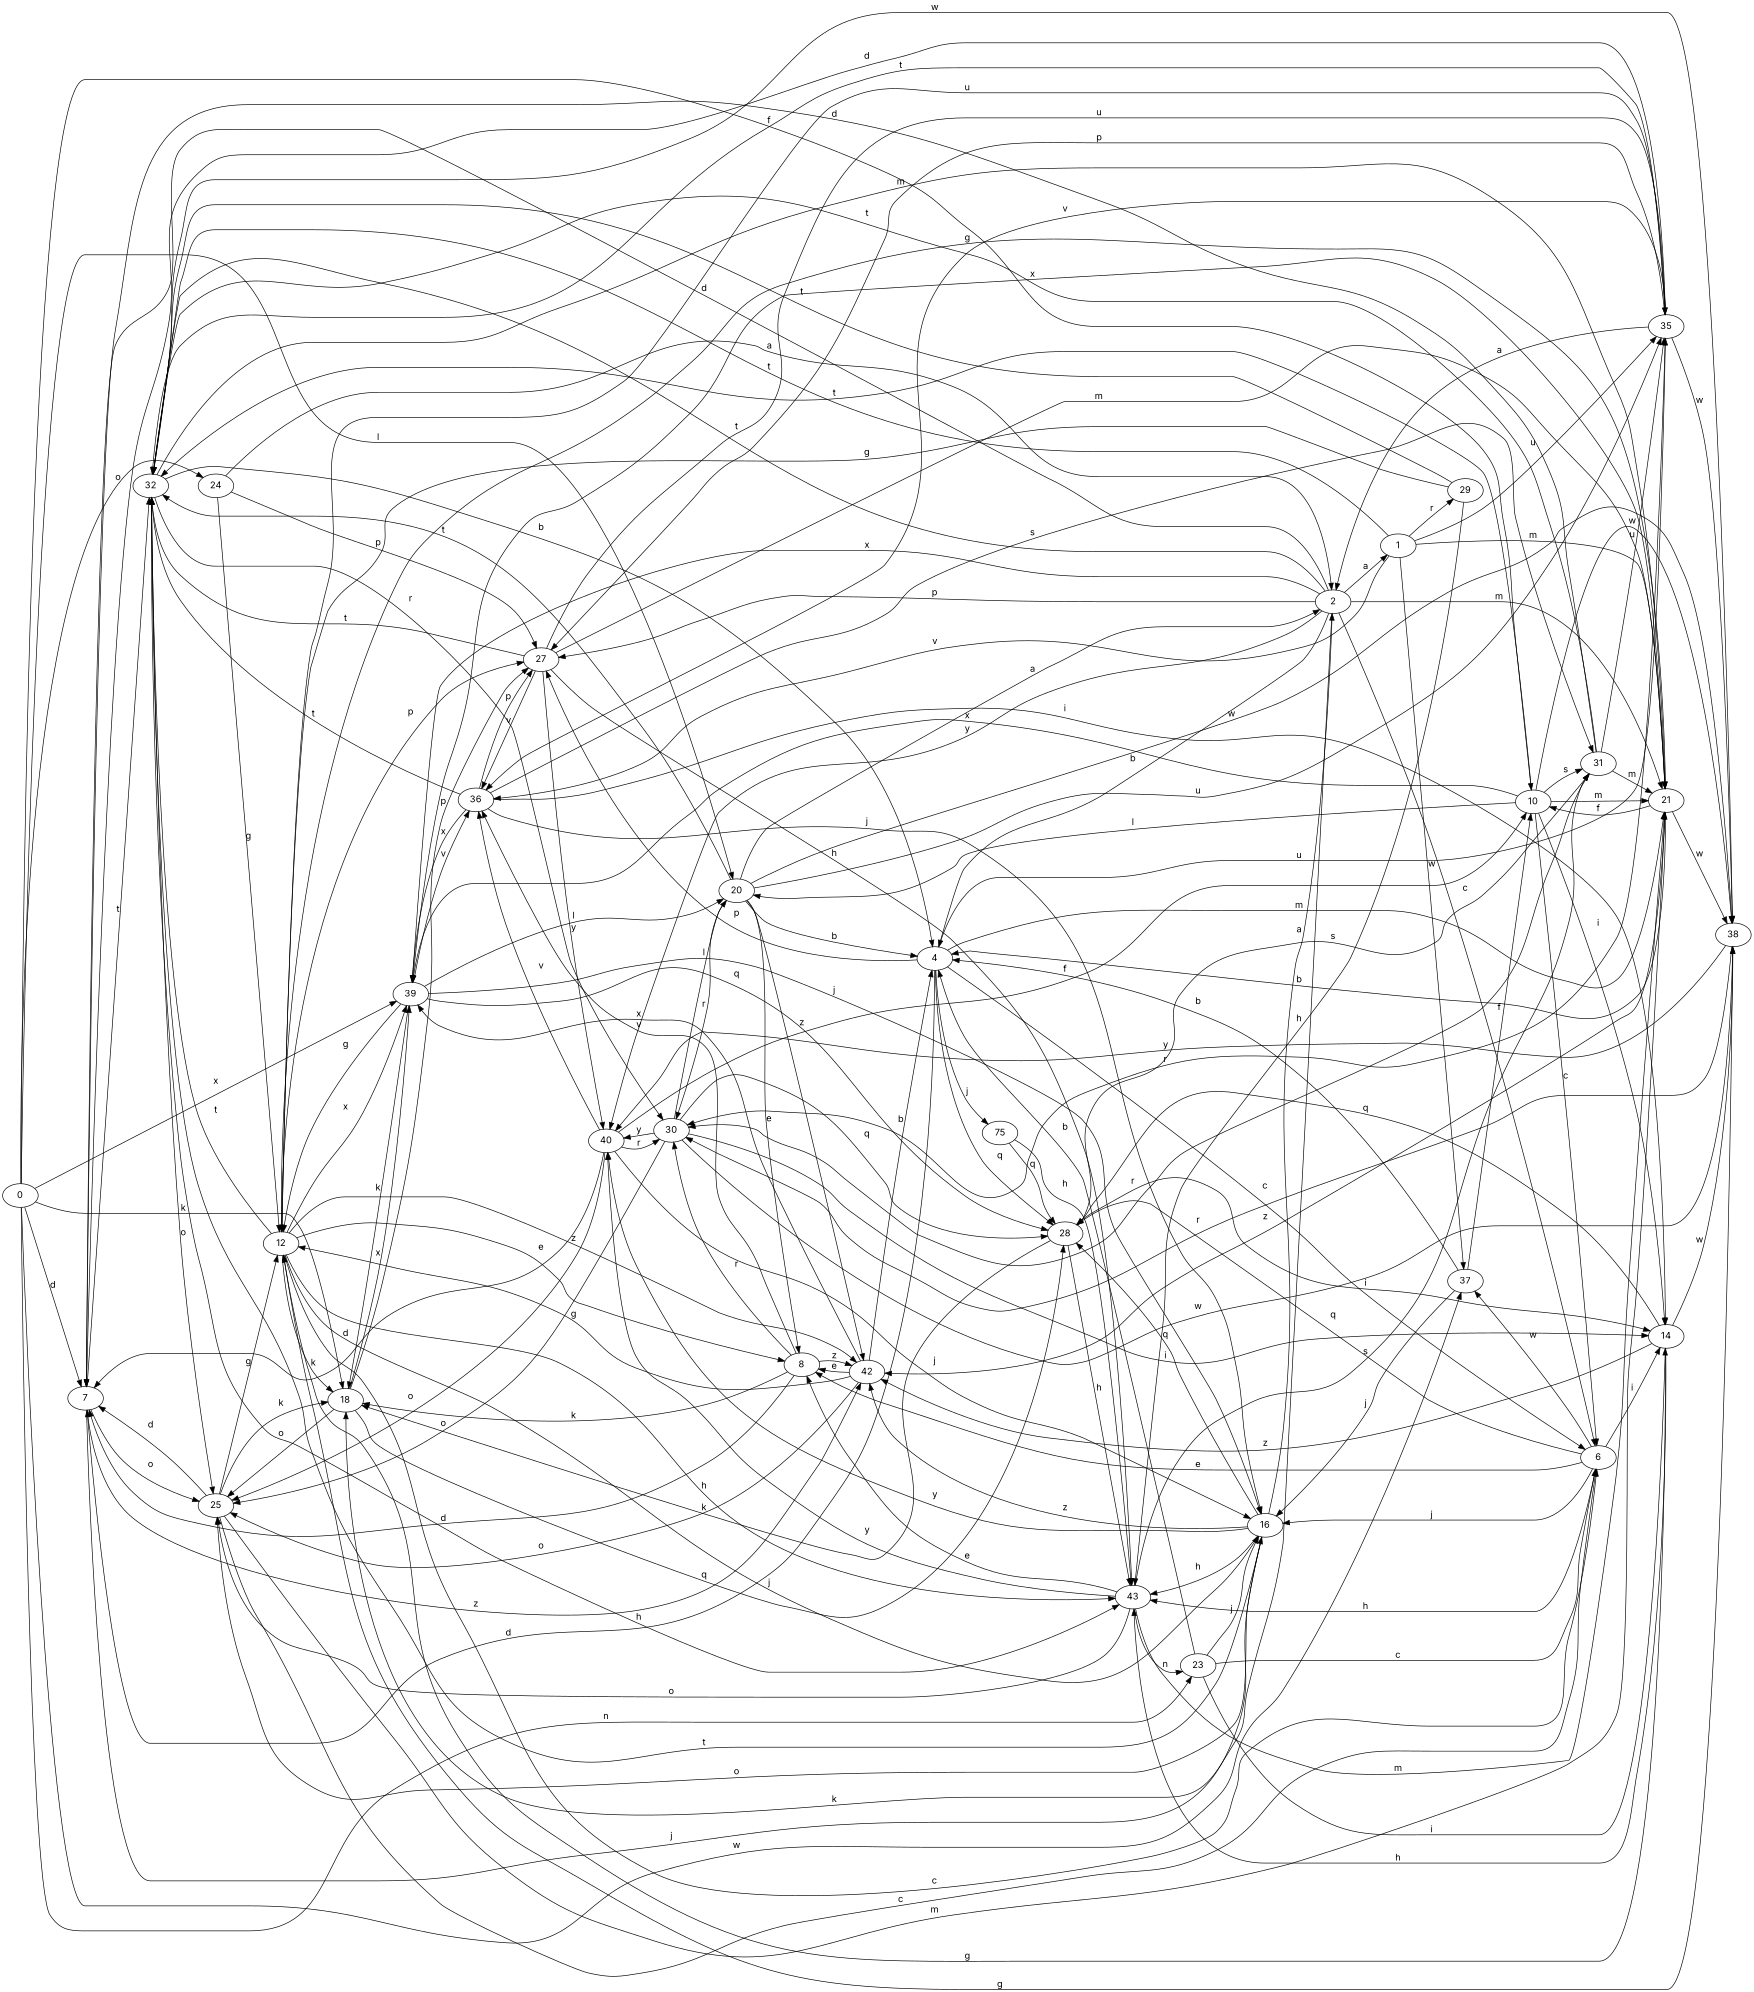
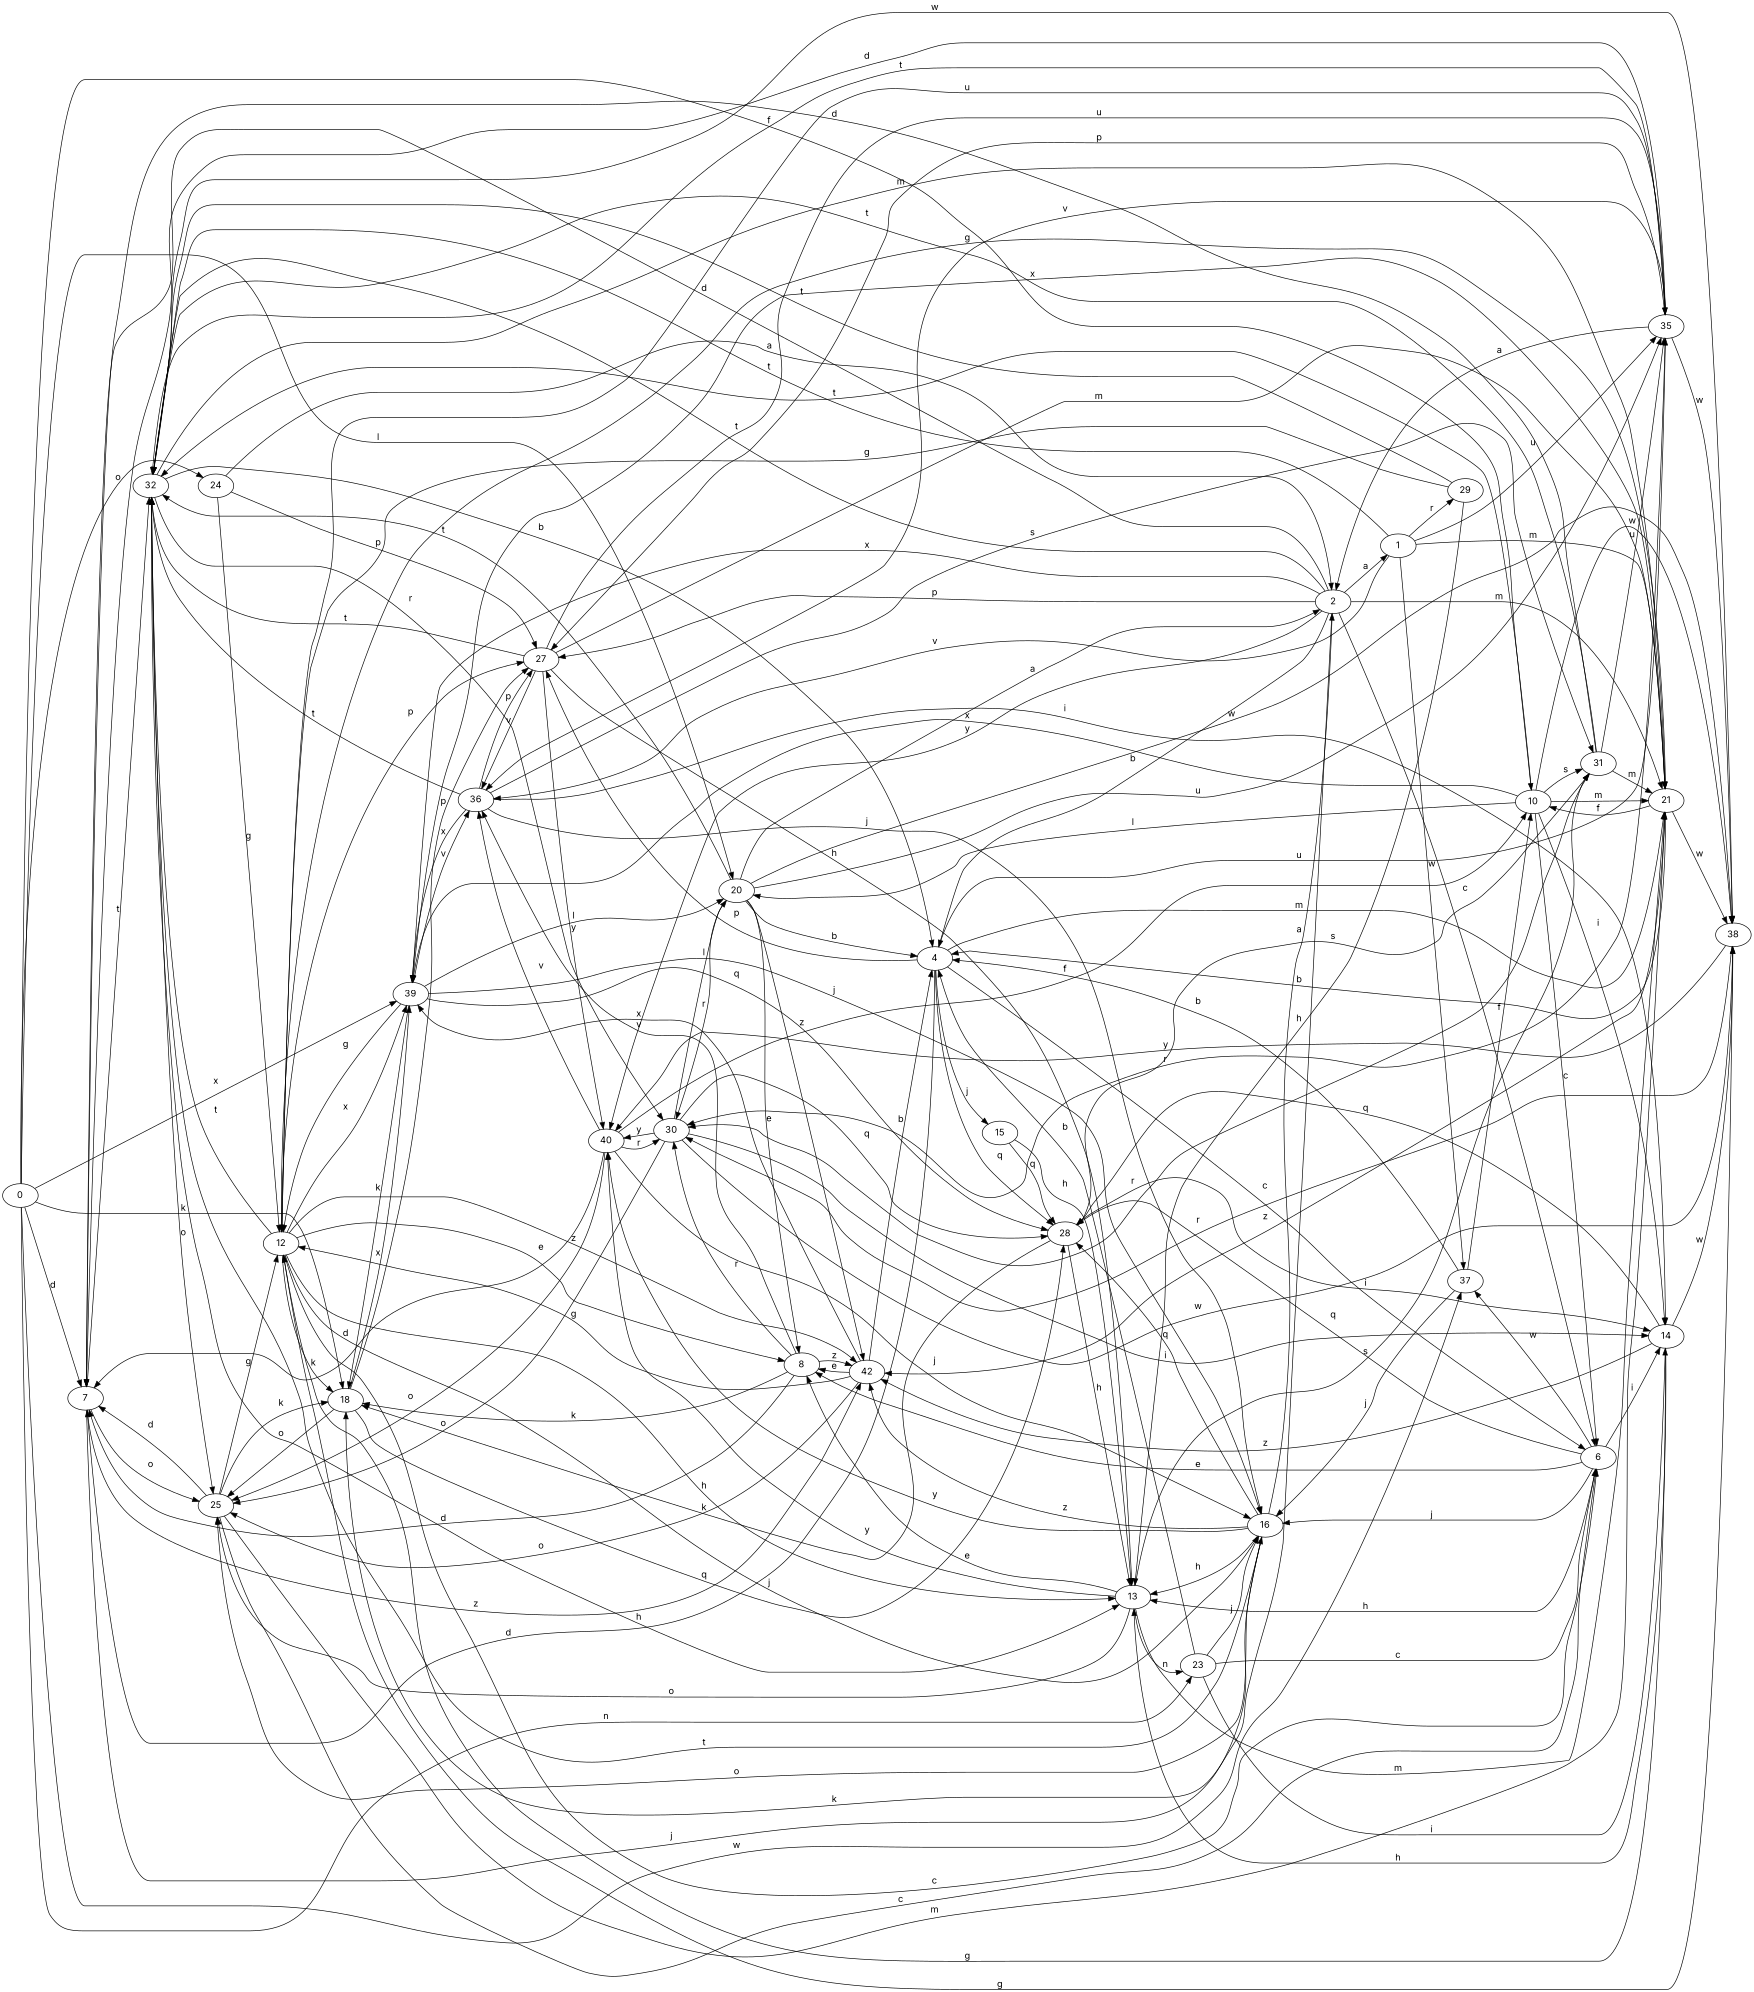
  strict digraph {
    fontname=Inter
    rankdir=LR
    node [fontname=Inter]
    edge [fontname=Inter]
    0
    7
    10
    18
    20
    23
    24
    37
    39
    32
    16
    25
    42
    21
    6
    14
    31
    38
    27
    28
    35
    2
    4
    8
    30
    12
    36
    1
    29
-   13 [label=43]
+   13
    40
-   15 [label=75]
+   15
    0 -> 7 [label=d]
    0 -> 10 [label=f]
    0 -> 18 [label=k]
    0 -> 20 [label=l]
    0 -> 23 [label=n]
    0 -> 24 [label=o]
    0 -> 37 [label=w]
    0 -> 39 [label=x]
    7 -> 32 [label=t]
    7 -> 16 [label=j]
    7 -> 25 [label=o]
    7 -> 42 [label=z]
    10 -> 20 [label=l]
    10 -> 39 [label=x]
    10 -> 32 [label=t]
    10 -> 21 [label=m]
    10 -> 6 [label=c]
    10 -> 14 [label=i]
    10 -> 31 [label=s]
    10 -> 38 [label=w]
    18 -> 39 [label=x]
    18 -> 25 [label=o]
    18 -> 27 [label=p]
    18 -> 28 [label=q]
    20 -> 32 [label=t]
    20 -> 42 [label=z]
    20 -> 38 [label=w]
    20 -> 35 [label=u]
    20 -> 2 [label=a]
    20 -> 4 [label=b]
    20 -> 8 [label=e]
    20 -> 30 [label=r]
    23 -> 16 [label=j]
    23 -> 6 [label=c]
    23 -> 14 [label=i]
    23 -> 4 [label=b]
    24 -> 27 [label=p]
    24 -> 2 [label=a]
    24 -> 12 [label=g]
    37 -> 10 [label=f]
    37 -> 16 [label=j]
    37 -> 4 [label=b]
    39 -> 18 [label=k]
    39 -> 20 [label=l]
    39 -> 16 [label=j]
    39 -> 28 [label=q]
    39 -> 12 [label=g]
    39 -> 36 [label=v]
    32 -> 25 [label=o]
    32 -> 21 [label=m]
    32 -> 38 [label=w]
    32 -> 4 [label=b]
    32 -> 30 [label=r]
    32 -> 13 [label=h]
    16 -> 32 [label=t]
    16 -> 25 [label=o]
    16 -> 42 [label=z]
    16 -> 28 [label=q]
    16 -> 2 [label=a]
    16 -> 13 [label=h]
    16 -> 40 [label=y]
    25 -> 7 [label=d]
    25 -> 18 [label=k]
    25 -> 21 [label=m]
    25 -> 6 [label=c]
    25 -> 12 [label=g]
    42 -> 39 [label=x]
    42 -> 25 [label=o]
    42 -> 4 [label=b]
    42 -> 8 [label=e]
    42 -> 12 [label=g]
    21 -> 10 [label=f]
    21 -> 39 [label=x]
    21 -> 42 [label=z]
    21 -> 38 [label=w]
    21 -> 4 [label=b]
    21 -> 12 [label=g]
    6 -> 37 [label=w]
    6 -> 16 [label=j]
    6 -> 14 [label=i]
    6 -> 28 [label=q]
    6 -> 8 [label=e]
    6 -> 13 [label=h]
    14 -> 42 [label=z]
    14 -> 38 [label=w]
    14 -> 28 [label=q]
    14 -> 12 [label=g]
    14 -> 13 [label=h]
    31 -> 7 [label=d]
    31 -> 32 [label=t]
    31 -> 21 [label=m]
    31 -> 35 [label=u]
    31 -> 30 [label=r]
    38 -> 30 [label=r]
    38 -> 12 [label=g]
    38 -> 40 [label=y]
    27 -> 32 [label=t]
    27 -> 21 [label=m]
    27 -> 35 [label=u]
    27 -> 36 [label=v]
    27 -> 13 [label=h]
    27 -> 40 [label=y]
    28 -> 18 [label=k]
    28 -> 14 [label=i]
    28 -> 31 [label=s]
    28 -> 13 [label=h]
    35 -> 7 [label=d]
    35 -> 32 [label=t]
    35 -> 38 [label=w]
    35 -> 27 [label=p]
    35 -> 2 [label=a]
    35 -> 30 [label=r]
    35 -> 36 [label=v]
    2 -> 7 [label=d]
    2 -> 18 [label=k]
    2 -> 39 [label=x]
    2 -> 32 [label=t]
    2 -> 21 [label=m]
    2 -> 6 [label=c]
    2 -> 27 [label=p]
    2 -> 4 [label=b]
    2 -> 1 [label=a]
    2 -> 40 [label=y]
    4 -> 7 [label=d]
    4 -> 21 [label=m]
    4 -> 6 [label=c]
    4 -> 27 [label=p]
    4 -> 28 [label=q]
    4 -> 35 [label=u]
    4 -> 15 [label=j]
    8 -> 7 [label=d]
    8 -> 18 [label=k]
    8 -> 42 [label=z]
    8 -> 30 [label=r]
    8 -> 36 [label=v]
    30 -> 20 [label=l]
    30 -> 25 [label=o]
    30 -> 14 [label=i]
    30 -> 38 [label=w]
    30 -> 28 [label=q]
    30 -> 40 [label=y]
    12 -> 18 [label=k]
    12 -> 39 [label=x]
    12 -> 32 [label=t]
    12 -> 16 [label=j]
    12 -> 42 [label=z]
    12 -> 6 [label=c]
    12 -> 27 [label=p]
    12 -> 35 [label=u]
    12 -> 8 [label=e]
    12 -> 13 [label=h]
    36 -> 39 [label=x]
    36 -> 32 [label=t]
    36 -> 16 [label=j]
    36 -> 14 [label=i]
    36 -> 31 [label=s]
    36 -> 27 [label=p]
    1 -> 37 [label=w]
    1 -> 32 [label=t]
    1 -> 21 [label=m]
    1 -> 35 [label=u]
    1 -> 36 [label=v]
    1 -> 29 [label=r]
    29 -> 32 [label=t]
    29 -> 12 [label=g]
    29 -> 13 [label=h]
    13 -> 23 [label=n]
    13 -> 25 [label=o]
    13 -> 21 [label=m]
    13 -> 31 [label=s]
    13 -> 8 [label=e]
    13 -> 40 [label=y]
    40 -> 7 [label=d]
    40 -> 10 [label=f]
    40 -> 16 [label=j]
    40 -> 25 [label=o]
    40 -> 30 [label=r]
    40 -> 36 [label=v]
    15 -> 28 [label=q]
    15 -> 13 [label=h]
  }
